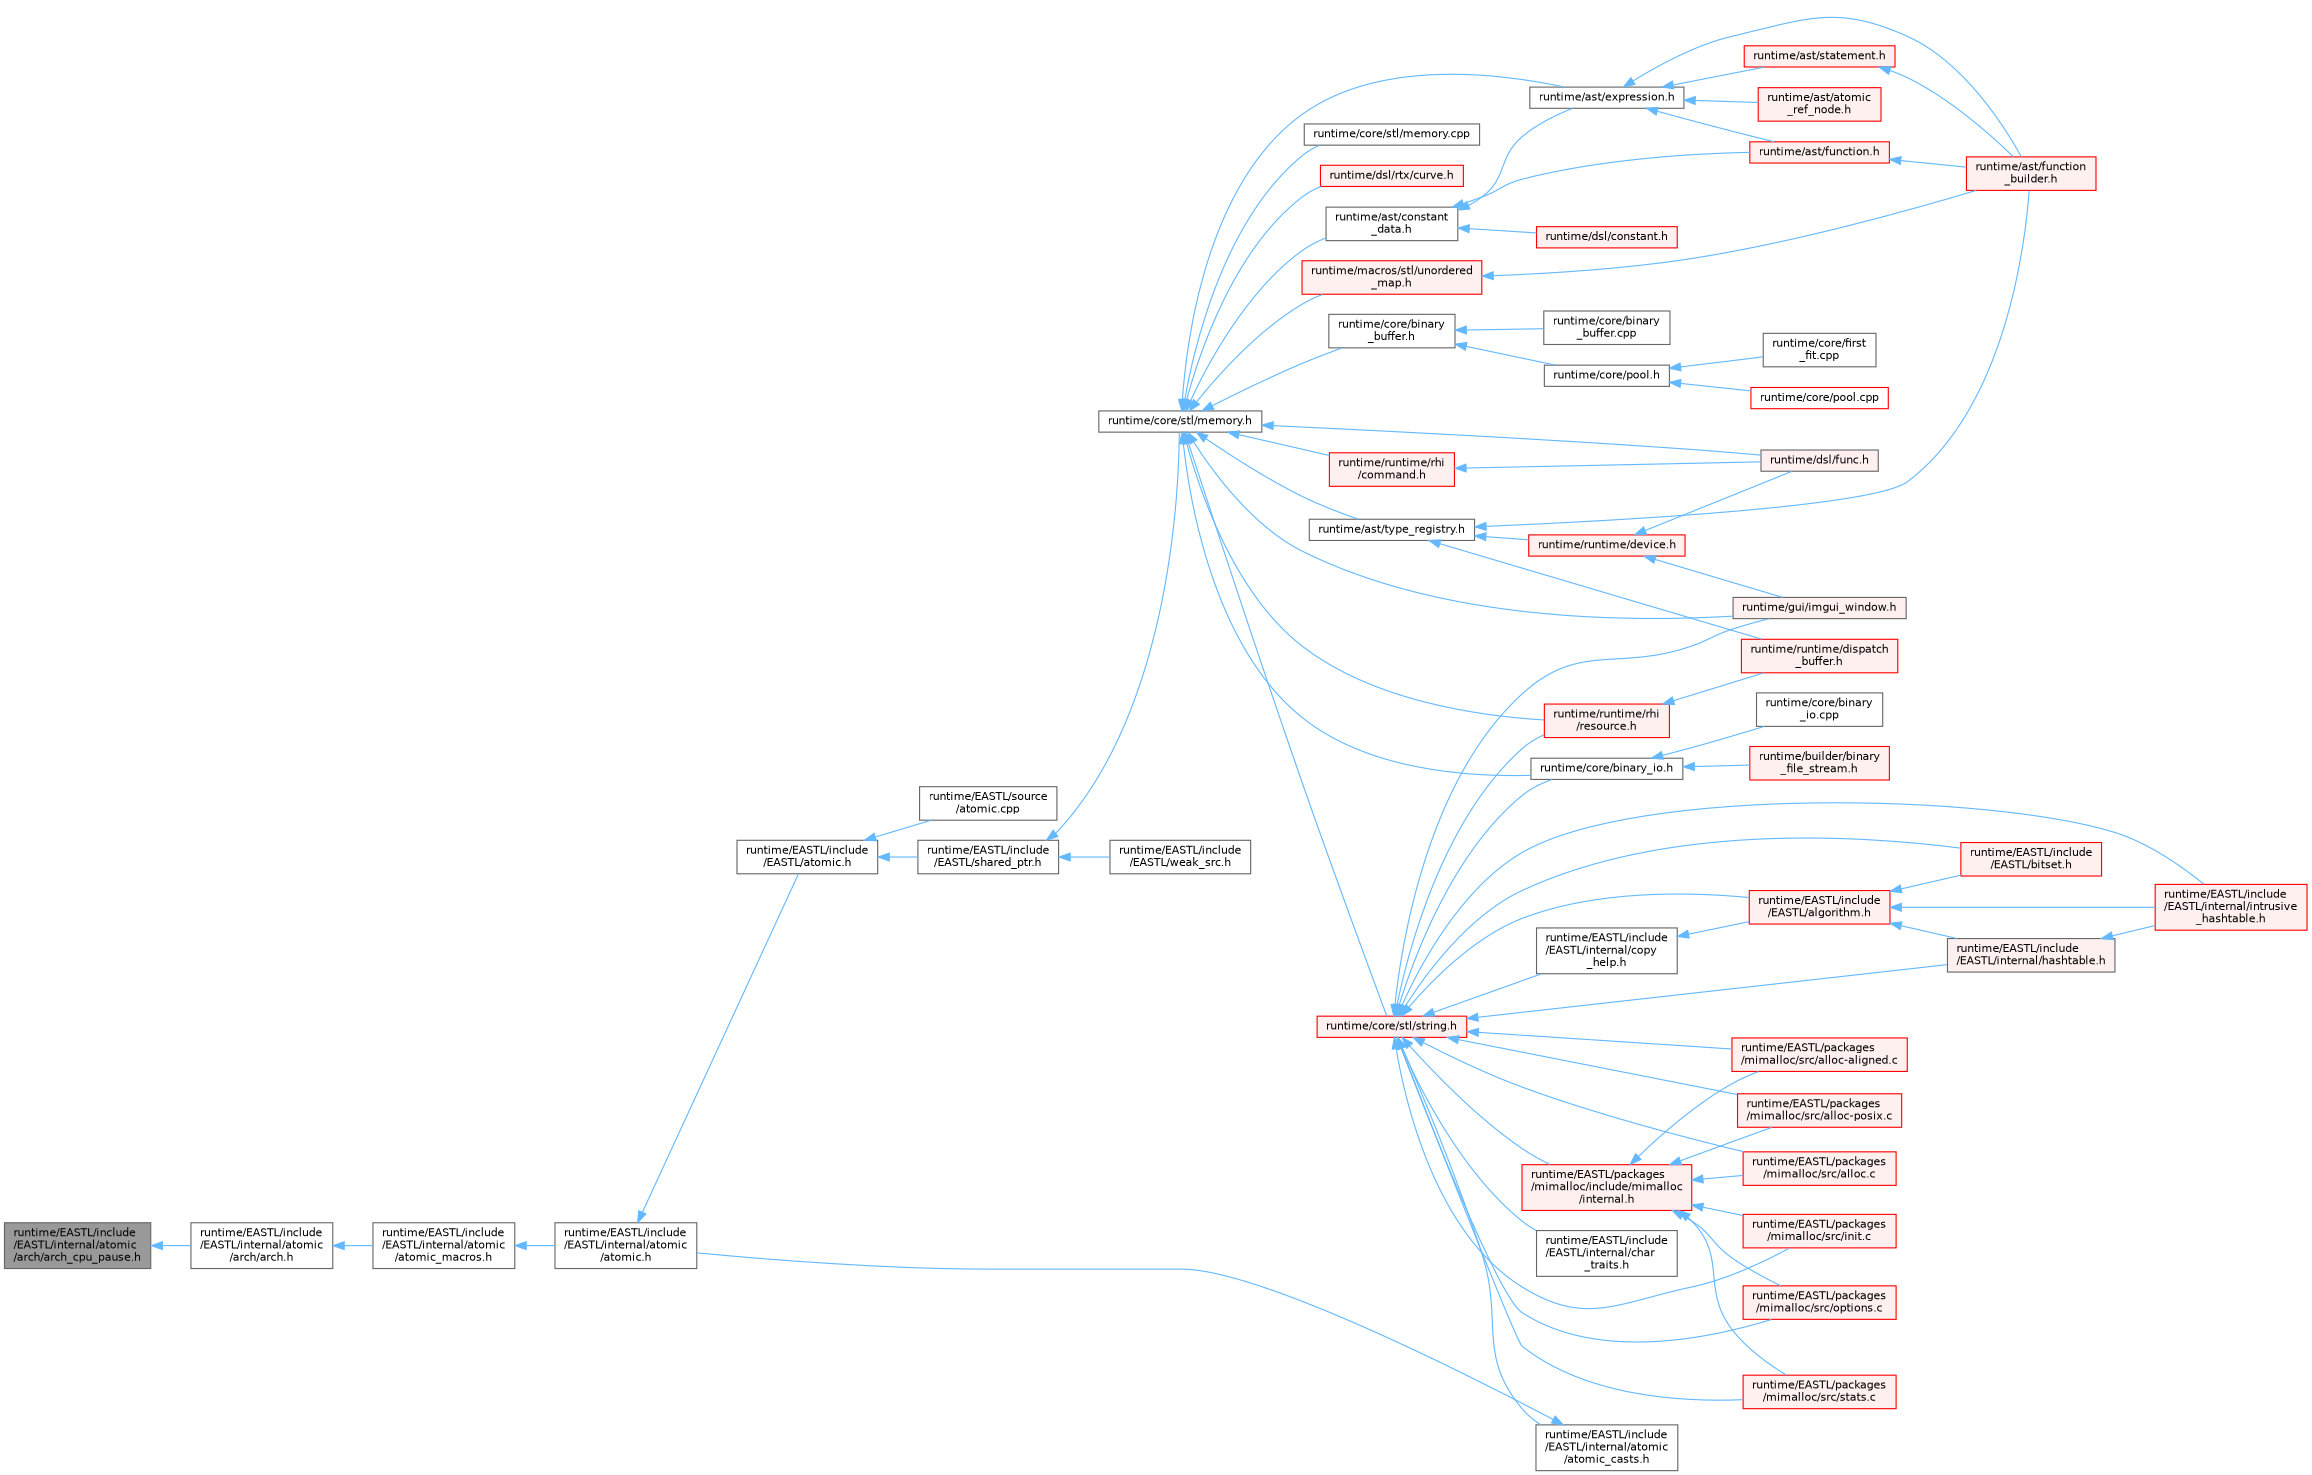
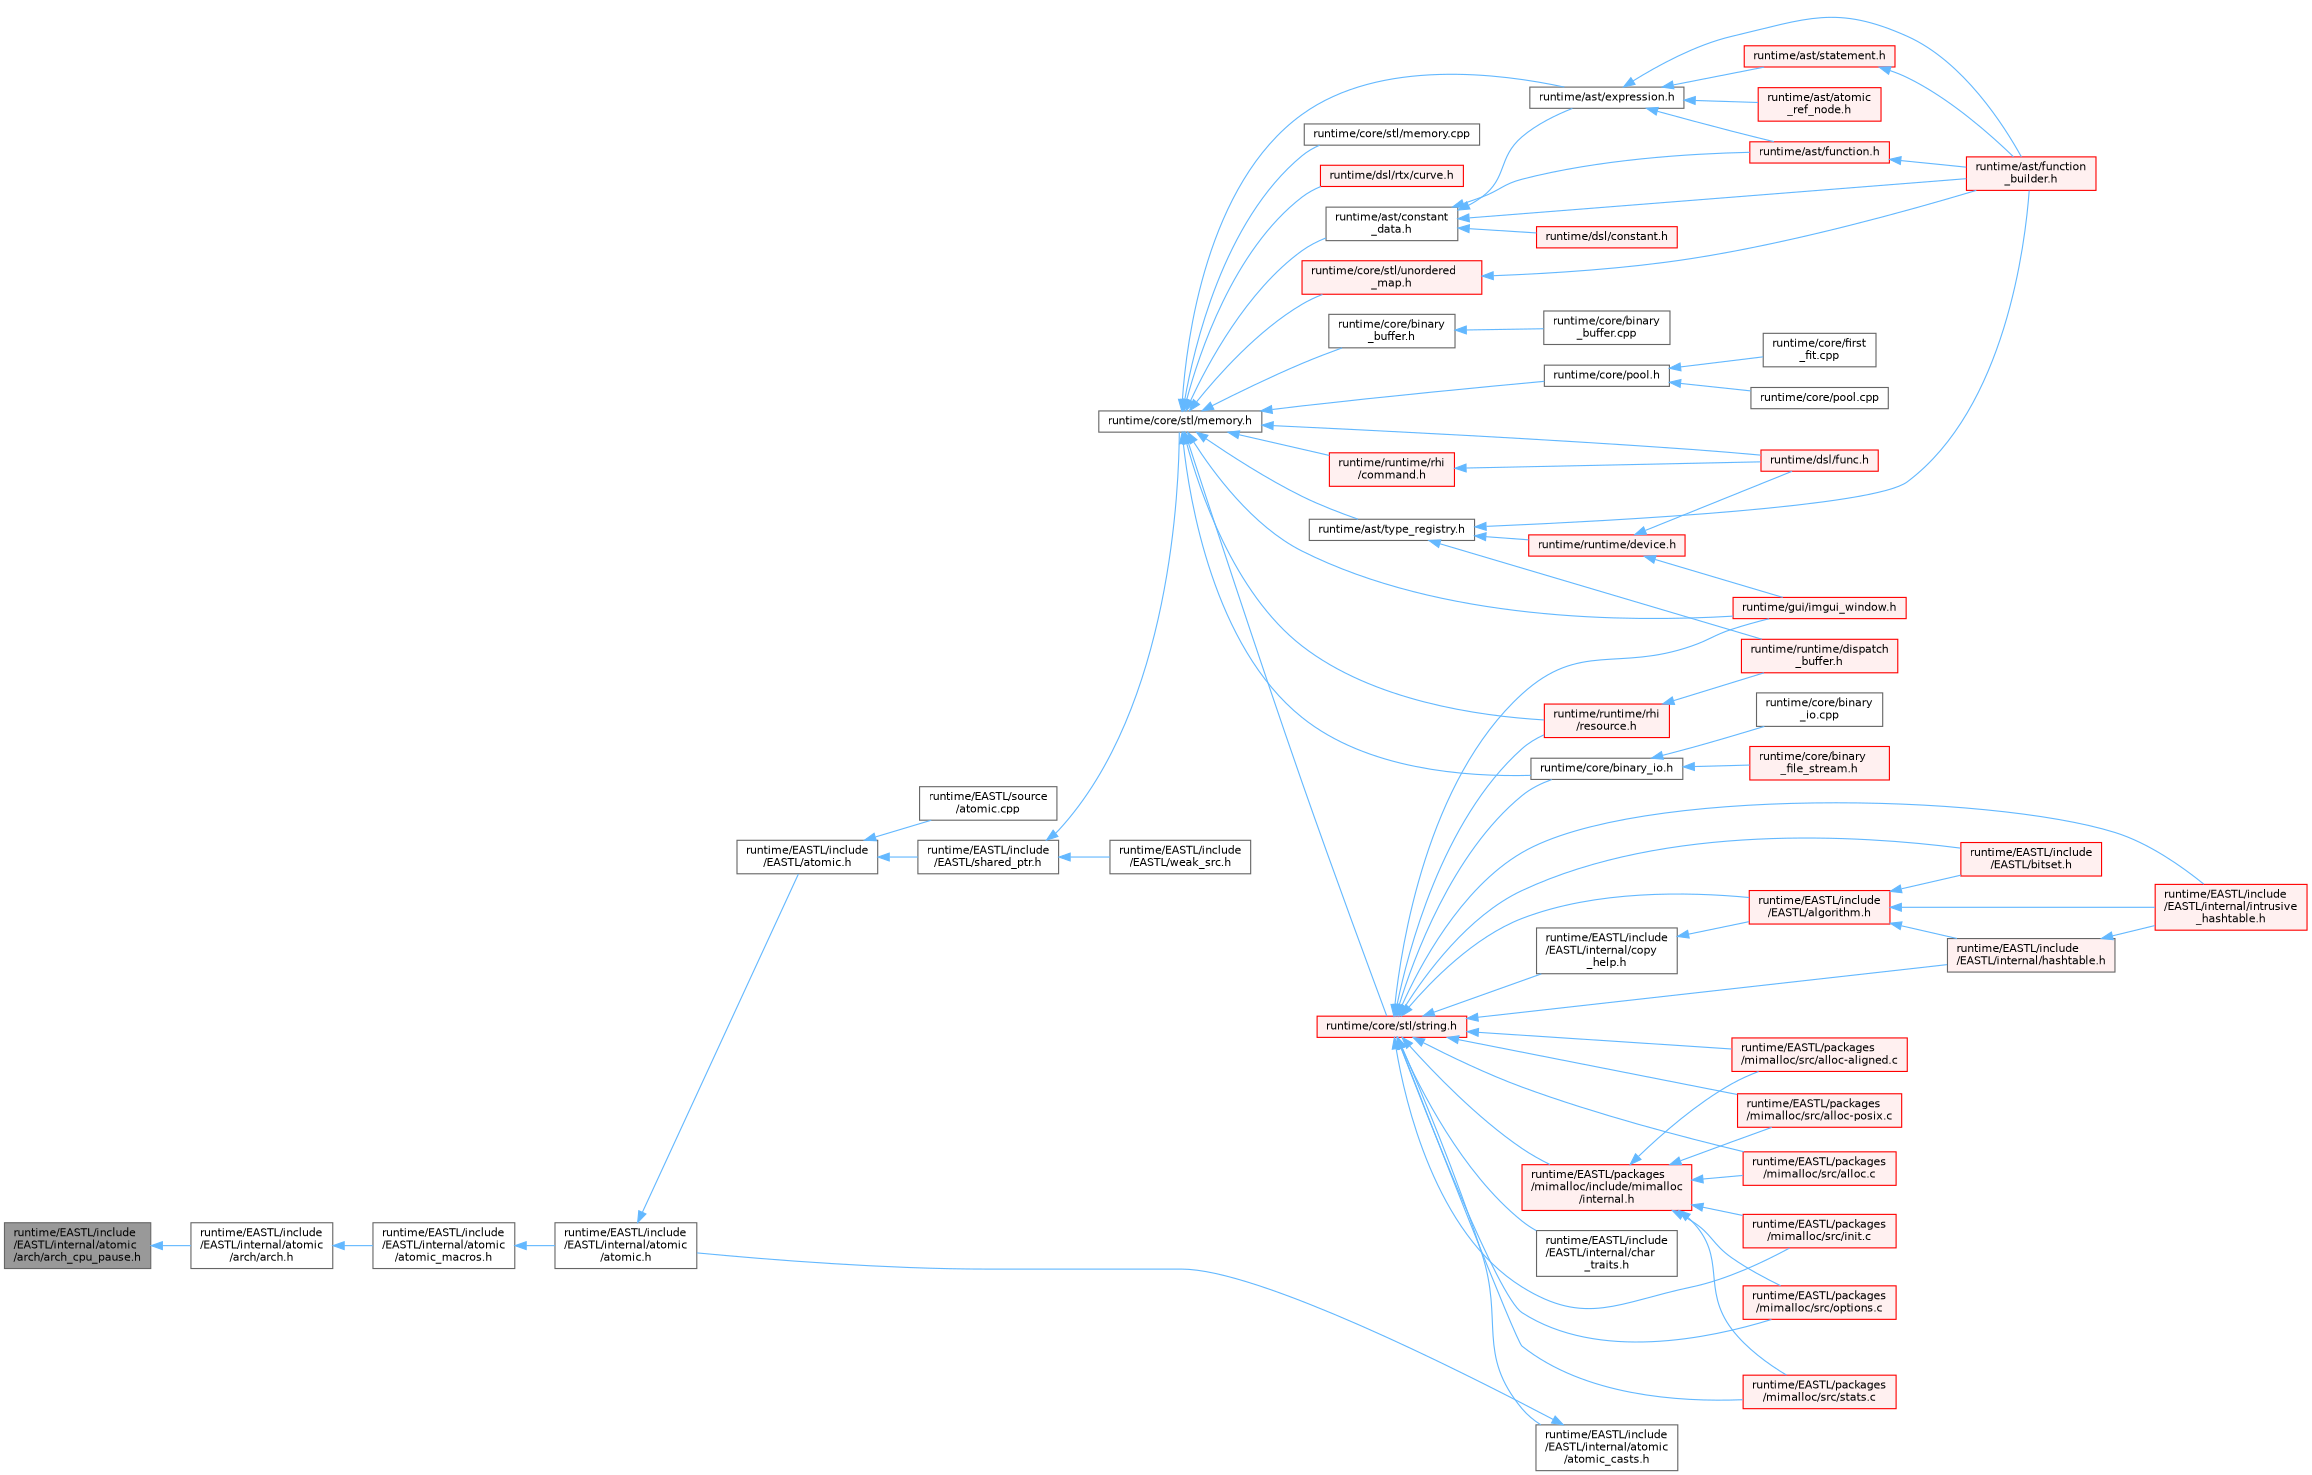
  digraph {
    rankdir=LR
    node [color=red fillcolor="#FFF0F0" fontname=Helvetica fontsize=10 shape=box style=filled]
    edge [color=steelblue1 dir=back fontname=Helvetica fontsize=10 labelfontname=Helvetica labelfontsize=10 style=solid]
    n1 [color=gray40 fillcolor=grey60 fontcolor=black height=0.2 label="runtime/EASTL/include\l/EASTL/internal/atomic\l/arch/arch_cpu_pause.h" width=0.4]
    n2 [color=grey40 fillcolor=white height=0.2 label="runtime/EASTL/include\l/EASTL/internal/atomic\l/arch/arch.h" width=0.4]
    n3 [color=grey40 fillcolor=white height=0.2 label="runtime/EASTL/include\l/EASTL/internal/atomic\l/atomic_macros.h" width=0.4]
    n4 [color=grey40 fillcolor=white height=0.2 label="runtime/EASTL/include\l/EASTL/internal/atomic\l/atomic.h" width=0.4]
    n5 [color=grey40 fillcolor=white height=0.2 label="runtime/EASTL/include\l/EASTL/atomic.h" width=0.4]
    n6 [color=grey40 fillcolor=white height=0.2 label="runtime/EASTL/include\l/EASTL/shared_ptr.h" width=0.4]
    n7 [color=grey40 fillcolor=white height=0.2 label="runtime/EASTL/source\l/atomic.cpp" width=0.4]
    n8 [color=grey40 fillcolor=white height=0.2 label="runtime/EASTL/include\l/EASTL/weak_src.h" width=0.4]
    n9 [color=grey40 fillcolor=white height=0.2 label="runtime/core/stl/memory.h" width=0.4]
    n10 [color=grey40 fillcolor=white height=0.2 label="runtime/ast/constant\l_data.h" width=0.4]
    n11 [color=grey40 fillcolor=white height=0.2 label="runtime/ast/expression.h" width=0.4]
    n12 [color=grey40 fillcolor=white height=0.2 label="runtime/ast/type_registry.h" width=0.4]
-   n13 [color=grey40 height=0.2 label="runtime/dsl/func.h" width=0.4]
-   n14 [color=grey40 height=0.2 label="runtime/gui/imgui_window.h" width=0.4]
+   n13 [height=0.2 label="runtime/dsl/func.h" width=0.4]
+   n14 [height=0.2 label="runtime/gui/imgui_window.h" width=0.4]
    n15 [color=grey40 fillcolor=white height=0.2 label="runtime/core/binary\l_buffer.h" width=0.4]
    n16 [color=grey40 fillcolor=white height=0.2 label="runtime/core/binary_io.h" width=0.4]
    n17 [color=grey40 fillcolor=white height=0.2 label="runtime/core/pool.h" width=0.4]
    n18 [color=grey40 fillcolor=white height=0.2 label="runtime/core/stl/memory.cpp" width=0.4]
    n19 [height=0.2 label="runtime/core/stl/string.h" width=0.4]
    n20 [height=0.2 label="runtime/runtime/rhi\l/resource.h" width=0.4]
-   n21 [height=0.2 label="runtime/macros/stl/unordered\l_map.h" width=0.4]
+   n21 [height=0.2 label="runtime/core/stl/unordered\l_map.h" width=0.4]
    n22 [height=0.2 label="runtime/dsl/rtx/curve.h" width=0.4]
    n23 [height=0.2 label="runtime/runtime/rhi\l/command.h" width=0.4]
    n24 [height=0.2 label="runtime/ast/function.h" width=0.4]
    n25 [height=0.2 label="runtime/ast/function\l_builder.h" width=0.4]
    n26 [height=0.2 label="runtime/dsl/constant.h" width=0.4]
    n27 [height=0.2 label="runtime/ast/atomic\l_ref_node.h" width=0.4]
    n28 [height=0.2 label="runtime/ast/statement.h" width=0.4]
    n29 [height=0.2 label="runtime/runtime/device.h" width=0.4]
    n30 [height=0.2 label="runtime/runtime/dispatch\l_buffer.h" width=0.4]
    n31 [color=grey40 fillcolor=white height=0.2 label="runtime/core/binary\l_buffer.cpp" width=0.4]
-   n32 [height=0.2 label="runtime/builder/binary\l_file_stream.h" width=0.4]
+   n32 [height=0.2 label="runtime/core/binary\l_file_stream.h" width=0.4]
    n33 [color=grey40 fillcolor=white height=0.2 label="runtime/core/binary\l_io.cpp" width=0.4]
    n34 [color=grey40 fillcolor=white height=0.2 label="runtime/core/first\l_fit.cpp" width=0.4]
-   n35 [fillcolor=white height=0.2 label="runtime/core/pool.cpp" width=0.4]
+   n35 [color=grey40 fillcolor=white height=0.2 label="runtime/core/pool.cpp" width=0.4]
    n36 [height=0.2 label="runtime/EASTL/include\l/EASTL/algorithm.h" width=0.4]
    n37 [height=0.2 label="runtime/EASTL/include\l/EASTL/bitset.h" width=0.4]
    n38 [color=grey40 height=0.2 label="runtime/EASTL/include\l/EASTL/internal/hashtable.h" width=0.4]
    n39 [height=0.2 label="runtime/EASTL/include\l/EASTL/internal/intrusive\l_hashtable.h" width=0.4]
    n40 [color=grey40 fillcolor=white height=0.2 label="runtime/EASTL/include\l/EASTL/internal/atomic\l/atomic_casts.h" width=0.4]
    n41 [color=grey40 fillcolor=white height=0.2 label="runtime/EASTL/include\l/EASTL/internal/char\l_traits.h" width=0.4]
    n42 [color=grey40 fillcolor=white height=0.2 label="runtime/EASTL/include\l/EASTL/internal/copy\l_help.h" width=0.4]
    n43 [height=0.2 label="runtime/EASTL/packages\l/mimalloc/include/mimalloc\l/internal.h" width=0.4]
    n44 [height=0.2 label="runtime/EASTL/packages\l/mimalloc/src/alloc-aligned.c" width=0.4]
    n45 [height=0.2 label="runtime/EASTL/packages\l/mimalloc/src/alloc-posix.c" width=0.4]
    n46 [height=0.2 label="runtime/EASTL/packages\l/mimalloc/src/alloc.c" width=0.4]
    n47 [height=0.2 label="runtime/EASTL/packages\l/mimalloc/src/init.c" width=0.4]
    n48 [height=0.2 label="runtime/EASTL/packages\l/mimalloc/src/options.c" width=0.4]
    n49 [height=0.2 label="runtime/EASTL/packages\l/mimalloc/src/stats.c" width=0.4]
    n1 -> n2
    n2 -> n3
    n3 -> n4
    n4 -> n5
    n5 -> n6
    n5 -> n7
    n6 -> n8
    n6 -> n9
    n9 -> n10
    n9 -> n11
    n9 -> n12
    n9 -> n13
    n9 -> n14
    n9 -> n15
    n9 -> n16
-   n15 -> n17
+   n9 -> n17
    n9 -> n18
    n9 -> n19
    n9 -> n20
    n9 -> n21
    n9 -> n22
    n9 -> n23
    n10 -> n11
    n10 -> n24
+   n10 -> n25
    n10 -> n26
    n11 -> n24
    n11 -> n25
    n11 -> n27
    n11 -> n28
    n12 -> n25
    n12 -> n29
    n12 -> n30
    n15 -> n31
    n16 -> n32
    n16 -> n33
    n17 -> n34
    n17 -> n35
    n19 -> n14
    n19 -> n16
    n19 -> n20
    n19 -> n36
    n19 -> n37
    n19 -> n38
    n19 -> n39
    n19 -> n40
    n19 -> n41
    n19 -> n42
    n19 -> n43
    n19 -> n44
    n19 -> n45
    n19 -> n46
    n19 -> n47
    n19 -> n48
    n19 -> n49
    n20 -> n30
    n21 -> n25
    n23 -> n13
    n24 -> n25
    n28 -> n25
    n29 -> n13
    n29 -> n14
    n36 -> n37
    n36 -> n38
    n36 -> n39
    n38 -> n39
    n40 -> n4
    n42 -> n36
    n43 -> n44
    n43 -> n45
    n43 -> n46
    n43 -> n47
    n43 -> n48
    n43 -> n49
  }
